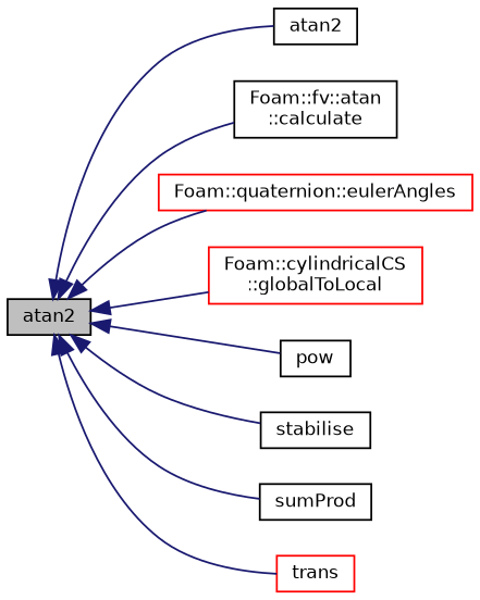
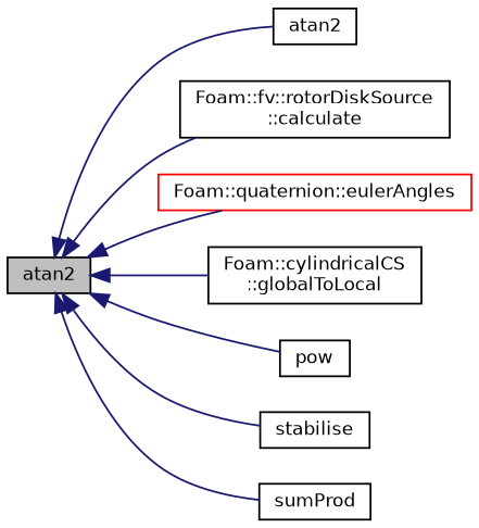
  digraph {
    rankdir=LR
    node [color=black fontname=Helvetica fontsize=10 shape=record]
    edge [color=midnightblue dir=back fontname=Helvetica fontsize=10 labelfontname=Helvetica labelfontsize=10 style=solid]
    n1 [fillcolor=grey75 fontcolor=black height=0.2 label=atan2 style=filled width=0.4]
    n2 [height=0.2 label=atan2 width=0.4]
-   n3 [height=0.2 label="Foam::fv::atan\l::calculate" width=0.4]
+   n3 [height=0.2 label="Foam::fv::rotorDiskSource\l::calculate" width=0.4]
    n4 [color=red height=0.2 label="Foam::quaternion::eulerAngles" width=0.4]
-   n5 [color=red height=0.2 label="Foam::cylindricalCS\l::globalToLocal" width=0.4]
+   n5 [height=0.2 label="Foam::cylindricalCS\l::globalToLocal" width=0.4]
    n6 [height=0.2 label=pow width=0.4]
    n7 [height=0.2 label=stabilise width=0.4]
    n8 [height=0.2 label=sumProd width=0.4]
-   n9 [color=red height=0.2 label=trans width=0.4]
    n1 -> n2
    n1 -> n3
    n1 -> n4
    n1 -> n5
    n1 -> n6
    n1 -> n7
    n1 -> n8
-   n1 -> n9
  }
